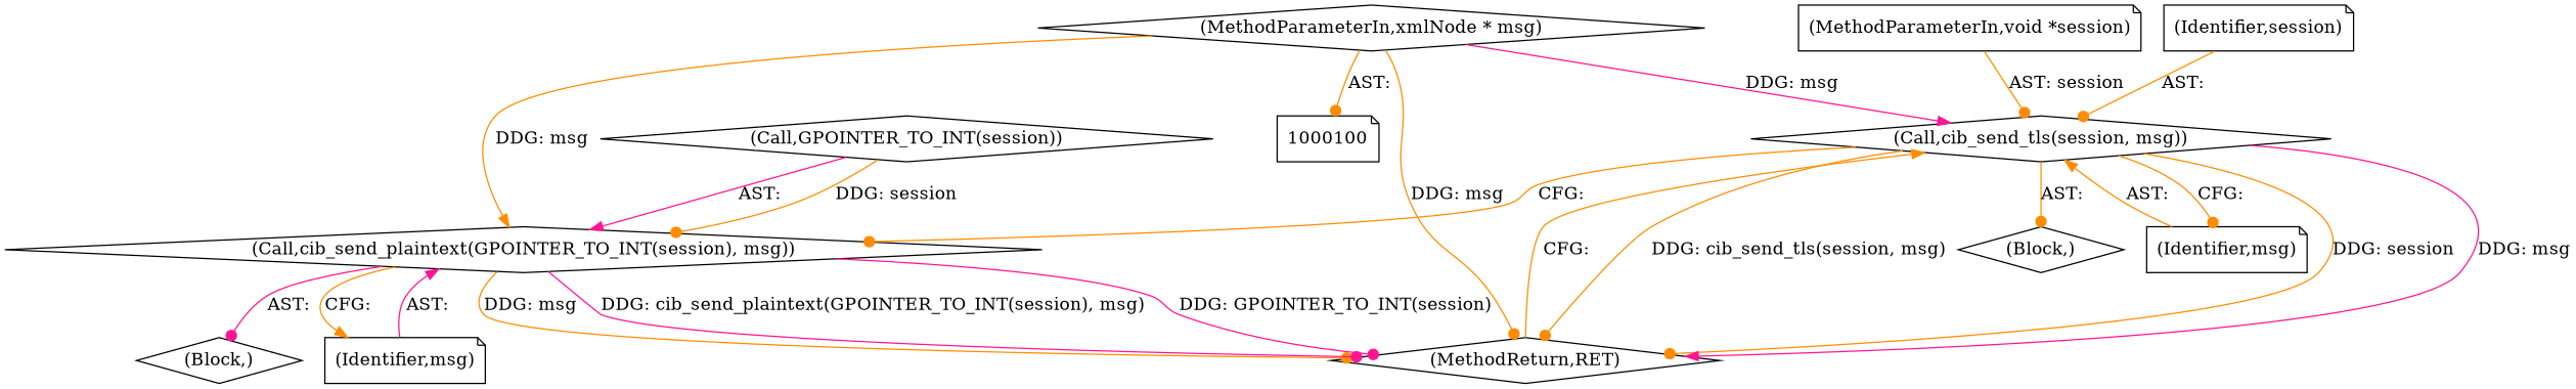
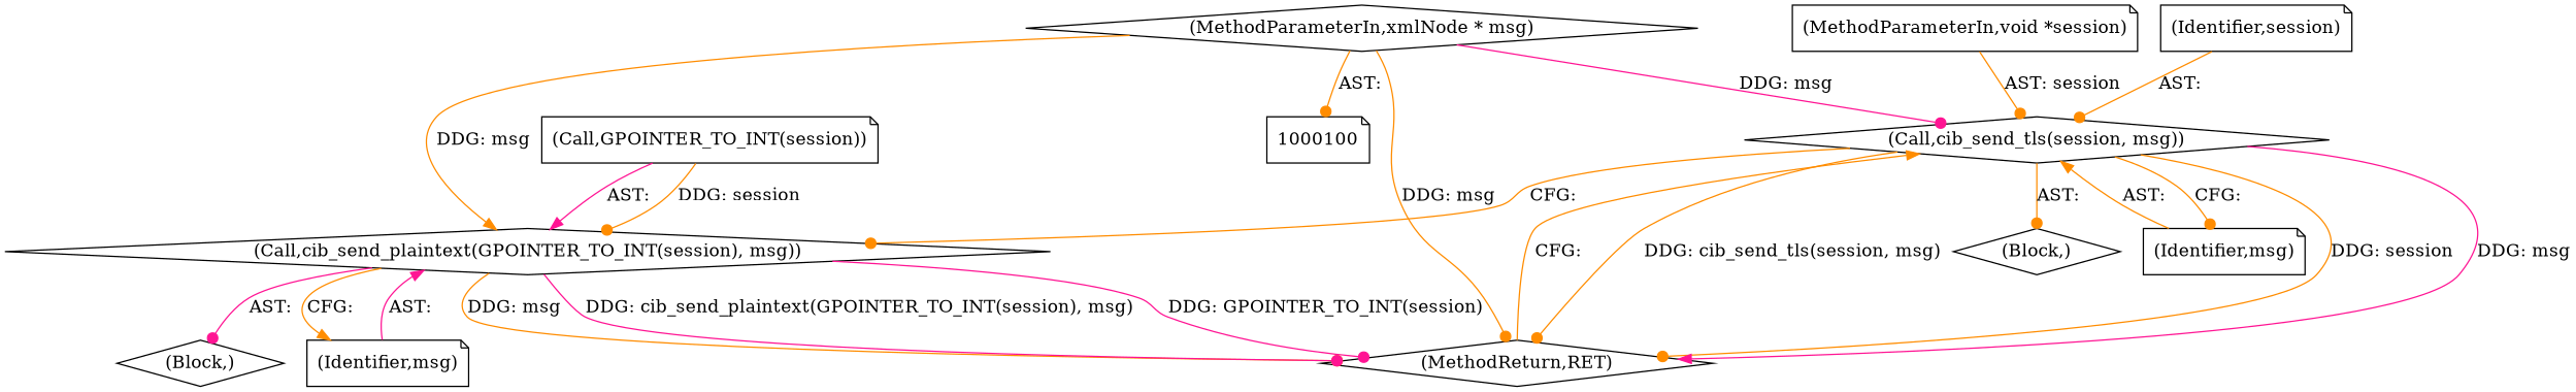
  digraph {
    node [shape=diamond]
    edge [arrowhead=dot color=darkorange]
    n1 [label="(MethodParameterIn,xmlNode * msg)"]
    n2 [label="(Call,cib_send_tls(session, msg))"]
    n3 [label="(Call,cib_send_plaintext(GPOINTER_TO_INT(session), msg))"]
    n4 [label="(MethodReturn,RET)"]
    1000100 [shape=note]
    n6 [label="(Block,)"]
    n7 [label="(Identifier,msg)" shape=note]
    n8 [label="(Block,)"]
    n9 [label="(Identifier,msg)" shape=note]
    n10 [label="(Identifier,session)" shape=note]
-   n11 [label="(Call,GPOINTER_TO_INT(session))"]
+   n11 [label="(Call,GPOINTER_TO_INT(session))" shape=note]
    n12 [label="(MethodParameterIn,void *session)" shape=note]
-   n1 -> n2 [arrowhead=normal color=deeppink label="DDG: msg"]
+   n1 -> n2 [color=deeppink label="DDG: msg"]
    n1 -> n3 [arrowhead=normal label="DDG: msg"]
    n1 -> n4 [label="DDG: msg"]
    n1 -> 1000100 [label="AST: "]
    n2 -> n3 [label="CFG: "]
    n2 -> n4 [label="DDG: cib_send_tls(session, msg)"]
    n2 -> n4 [label="DDG: session"]
    n2 -> n4 [arrowhead=normal color=deeppink label="DDG: msg"]
    n2 -> n6 [label="AST: "]
    n2 -> n7 [label="CFG: "]
    n3 -> n4 [color=deeppink label="DDG: GPOINTER_TO_INT(session)"]
    n3 -> n4 [label="DDG: msg"]
    n3 -> n4 [color=deeppink label="DDG: cib_send_plaintext(GPOINTER_TO_INT(session), msg)"]
    n3 -> n8 [color=deeppink label="AST: "]
    n3 -> n9 [arrowhead=normal label="CFG: "]
    n4 -> n2 [arrowhead=normal label="CFG: "]
    n7 -> n2 [arrowhead=normal label="AST: "]
    n9 -> n3 [arrowhead=normal color=deeppink label="AST: "]
    n10 -> n2 [label="AST: "]
    n11 -> n3 [arrowhead=normal color=deeppink label="AST: "]
    n11 -> n3 [label="DDG: session"]
    n12 -> n2 [label="AST: session"]
  }
